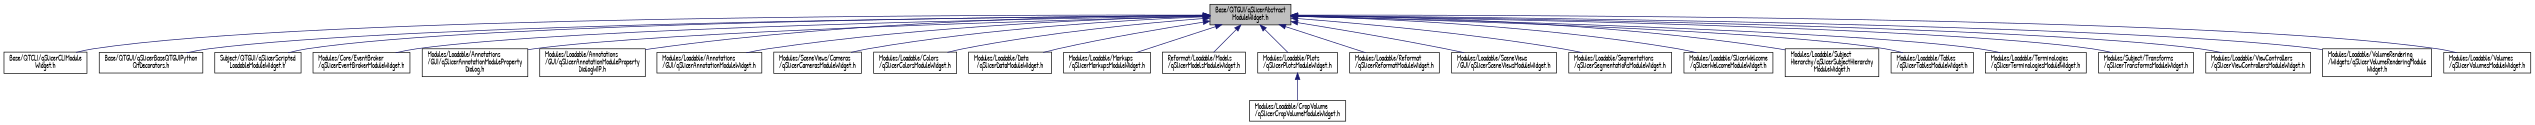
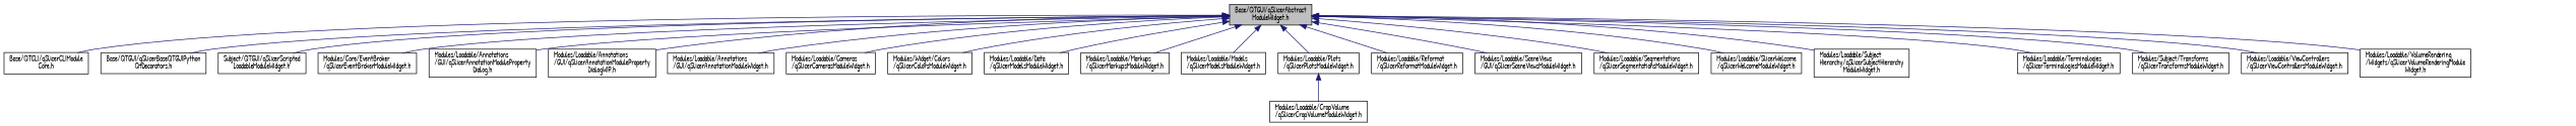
  digraph {
    fontname="Patrick Hand"
    node [color=black fontname="Patrick Hand" fontsize=10 shape=record]
    edge [color=midnightblue dir=back fontname="Patrick Hand" fontsize=10 labelfontname=Helvetica labelfontsize=10 style=solid]
    n1 [fillcolor=grey75 fontcolor=black height=0.2 label="Base/QTGUI/qSlicerAbstract\lModuleWidget.h" style=filled width=0.4]
-   n2 [height=0.2 label="Base/QTCLI/qSlicerCLIModule\lWidget.h" width=0.4]
+   n2 [height=0.2 label="Base/QTCLI/qSlicerCLIModule\lCore.h" width=0.4]
    n3 [height=0.2 label="Base/QTGUI/qSlicerBaseQTGUIPython\lQtDecorators.h" width=0.4]
    n4 [height=0.2 label="Subject/QTGUI/qSlicerScripted\lLoadableModuleWidget.h" width=0.4]
    n5 [height=0.2 label="Modules/Core/EventBroker\l/qSlicerEventBrokerModuleWidget.h" width=0.4]
    n6 [height=0.2 label="Modules/Loadable/Annotations\l/GUI/qSlicerAnnotationModuleProperty\lDialog.h" width=0.4]
    n7 [height=0.2 label="Modules/Loadable/Annotations\l/GUI/qSlicerAnnotationModuleProperty\lDialogWIP.h" width=0.4]
    n8 [height=0.2 label="Modules/Loadable/Annotations\l/GUI/qSlicerAnnotationModuleWidget.h" width=0.4]
-   n9 [height=0.2 label="Modules/SceneViews/Cameras\l/qSlicerCamerasModuleWidget.h" width=0.4]
-   n10 [height=0.2 label="Modules/Loadable/Colors\l/qSlicerColorsModuleWidget.h" width=0.4]
-   n11 [height=0.2 label="Modules/Loadable/Data\l/qSlicerDataModuleWidget.h" width=0.4]
+   n9 [height=0.2 label="Modules/Loadable/Cameras\l/qSlicerCamerasModuleWidget.h" width=0.4]
+   n10 [height=0.2 label="Modules/Widget/Colors\l/qSlicerColorsModuleWidget.h" width=0.4]
+   n11 [height=0.2 label="Modules/Loadable/Data\l/qSlicerModelsModuleWidget.h" width=0.4]
    n12 [height=0.2 label="Modules/Loadable/Markups\l/qSlicerMarkupsModuleWidget.h" width=0.4]
-   n13 [height=0.2 label="Reformat/Loadable/Models\l/qSlicerModelsModuleWidget.h" width=0.4]
+   n13 [height=0.2 label="Modules/Loadable/Models\l/qSlicerModelsModuleWidget.h" width=0.4]
    n14 [height=0.2 label="Modules/Loadable/Plots\l/qSlicerPlotsModuleWidget.h" width=0.4]
    n15 [height=0.2 label="Modules/Loadable/Reformat\l/qSlicerReformatModuleWidget.h" width=0.4]
    n16 [height=0.2 label="Modules/Loadable/SceneViews\l/GUI/qSlicerSceneViewsModuleWidget.h" width=0.4]
    n17 [height=0.2 label="Modules/Loadable/Segmentations\l/qSlicerSegmentationsModuleWidget.h" width=0.4]
    n18 [height=0.2 label="Modules/Loadable/SlicerWelcome\l/qSlicerWelcomeModuleWidget.h" width=0.4]
    n19 [height=0.2 label="Modules/Loadable/Subject\lHierarchy/qSlicerSubjectHierarchy\lModuleWidget.h" width=0.4]
-   n20 [height=0.2 label="Modules/Loadable/Tables\l/qSlicerTablesModuleWidget.h" width=0.4]
    n21 [height=0.2 label="Modules/Loadable/Terminologies\l/qSlicerTerminologiesModuleWidget.h" width=0.4]
    n22 [height=0.2 label="Modules/Subject/Transforms\l/qSlicerTransformsModuleWidget.h" width=0.4]
    n23 [height=0.2 label="Modules/Loadable/ViewControllers\l/qSlicerViewControllersModuleWidget.h" width=0.4]
    n24 [height=0.2 label="Modules/Loadable/VolumeRendering\l/Widgets/qSlicerVolumeRenderingModule\lWidget.h" width=0.4]
-   n25 [height=0.2 label="Modules/Loadable/Volumes\l/qSlicerVolumesModuleWidget.h" width=0.4]
    n26 [height=0.2 label="Modules/Loadable/CropVolume\l/qSlicerCropVolumeModuleWidget.h" width=0.4]
    n1 -> n2
    n1 -> n3
    n1 -> n4
    n1 -> n5
    n1 -> n6
    n1 -> n7
    n1 -> n8
    n1 -> n9
    n1 -> n10
    n1 -> n11
    n1 -> n12
    n1 -> n13
    n1 -> n14
    n1 -> n15
    n1 -> n16
    n1 -> n17
    n1 -> n18
    n1 -> n19
-   n1 -> n20
    n1 -> n21
    n1 -> n22
    n1 -> n23
    n1 -> n24
-   n1 -> n25
    n14 -> n26
  }
